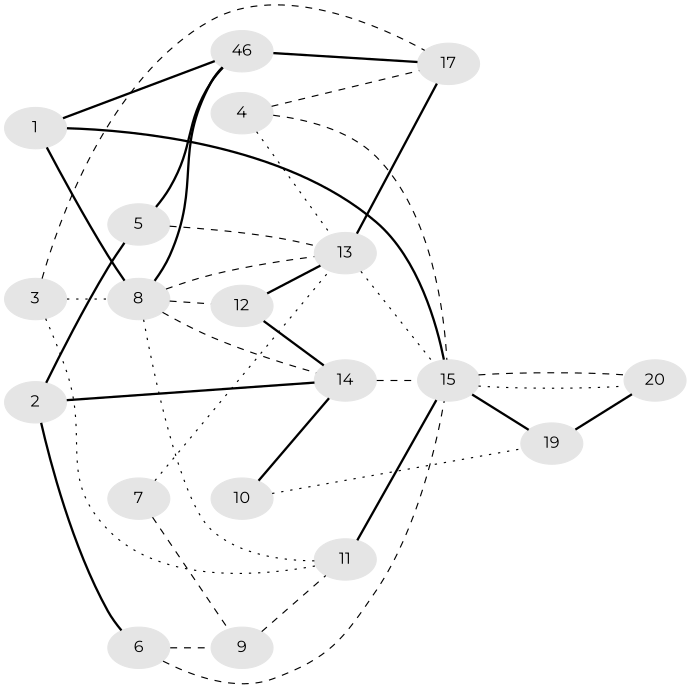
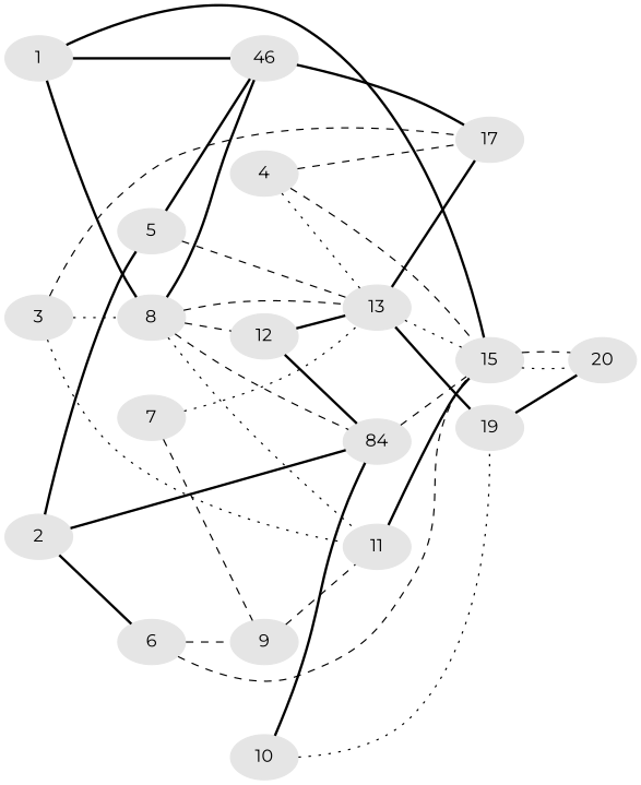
  graph {
    fontname=Montserrat
    rankdir=LR
    node [color=gray90 fontname=Montserrat style=filled]
    edge [fontname=Montserrat style=bold]
    1
    8
    15
    n4 [label=46]
-   14
+   14 [label=84]
    11
    13
    12
    20
    17
    2
    5
    6
    9
    3
    4
    19
    7
    10
    1 -- 8
    1 -- 15
    1 -- n4
    8 -- n4
    8 -- 14 [style=dashed]
    8 -- 11 [style=dotted]
    8 -- 13 [style=dashed]
    8 -- 12 [style=dashed]
    15 -- 20 [style=dotted]
    15 -- 20 [style=dashed]
    n4 -- 17
    14 -- 15 [style=dashed]
    11 -- 15
    13 -- 15 [style=dotted]
    13 -- 17
-   15 -- 19
+   13 -- 19
    12 -- 14
    12 -- 13
    2 -- 14
    2 -- 5
    2 -- 6
    5 -- n4
    5 -- 13 [style=dashed]
    6 -- 15 [style=dashed]
    6 -- 9 [style=dashed]
    9 -- 11 [style=dashed]
    3 -- 8 [style=dotted]
    3 -- 11 [style=dotted]
    3 -- 17 [style=dashed]
    4 -- 15 [style=dashed]
    4 -- 13 [style=dotted]
    4 -- 17 [style=dashed]
    19 -- 20
    7 -- 13 [style=dotted]
    7 -- 9 [style=dashed]
    10 -- 14
    10 -- 19 [style=dotted]
  }
